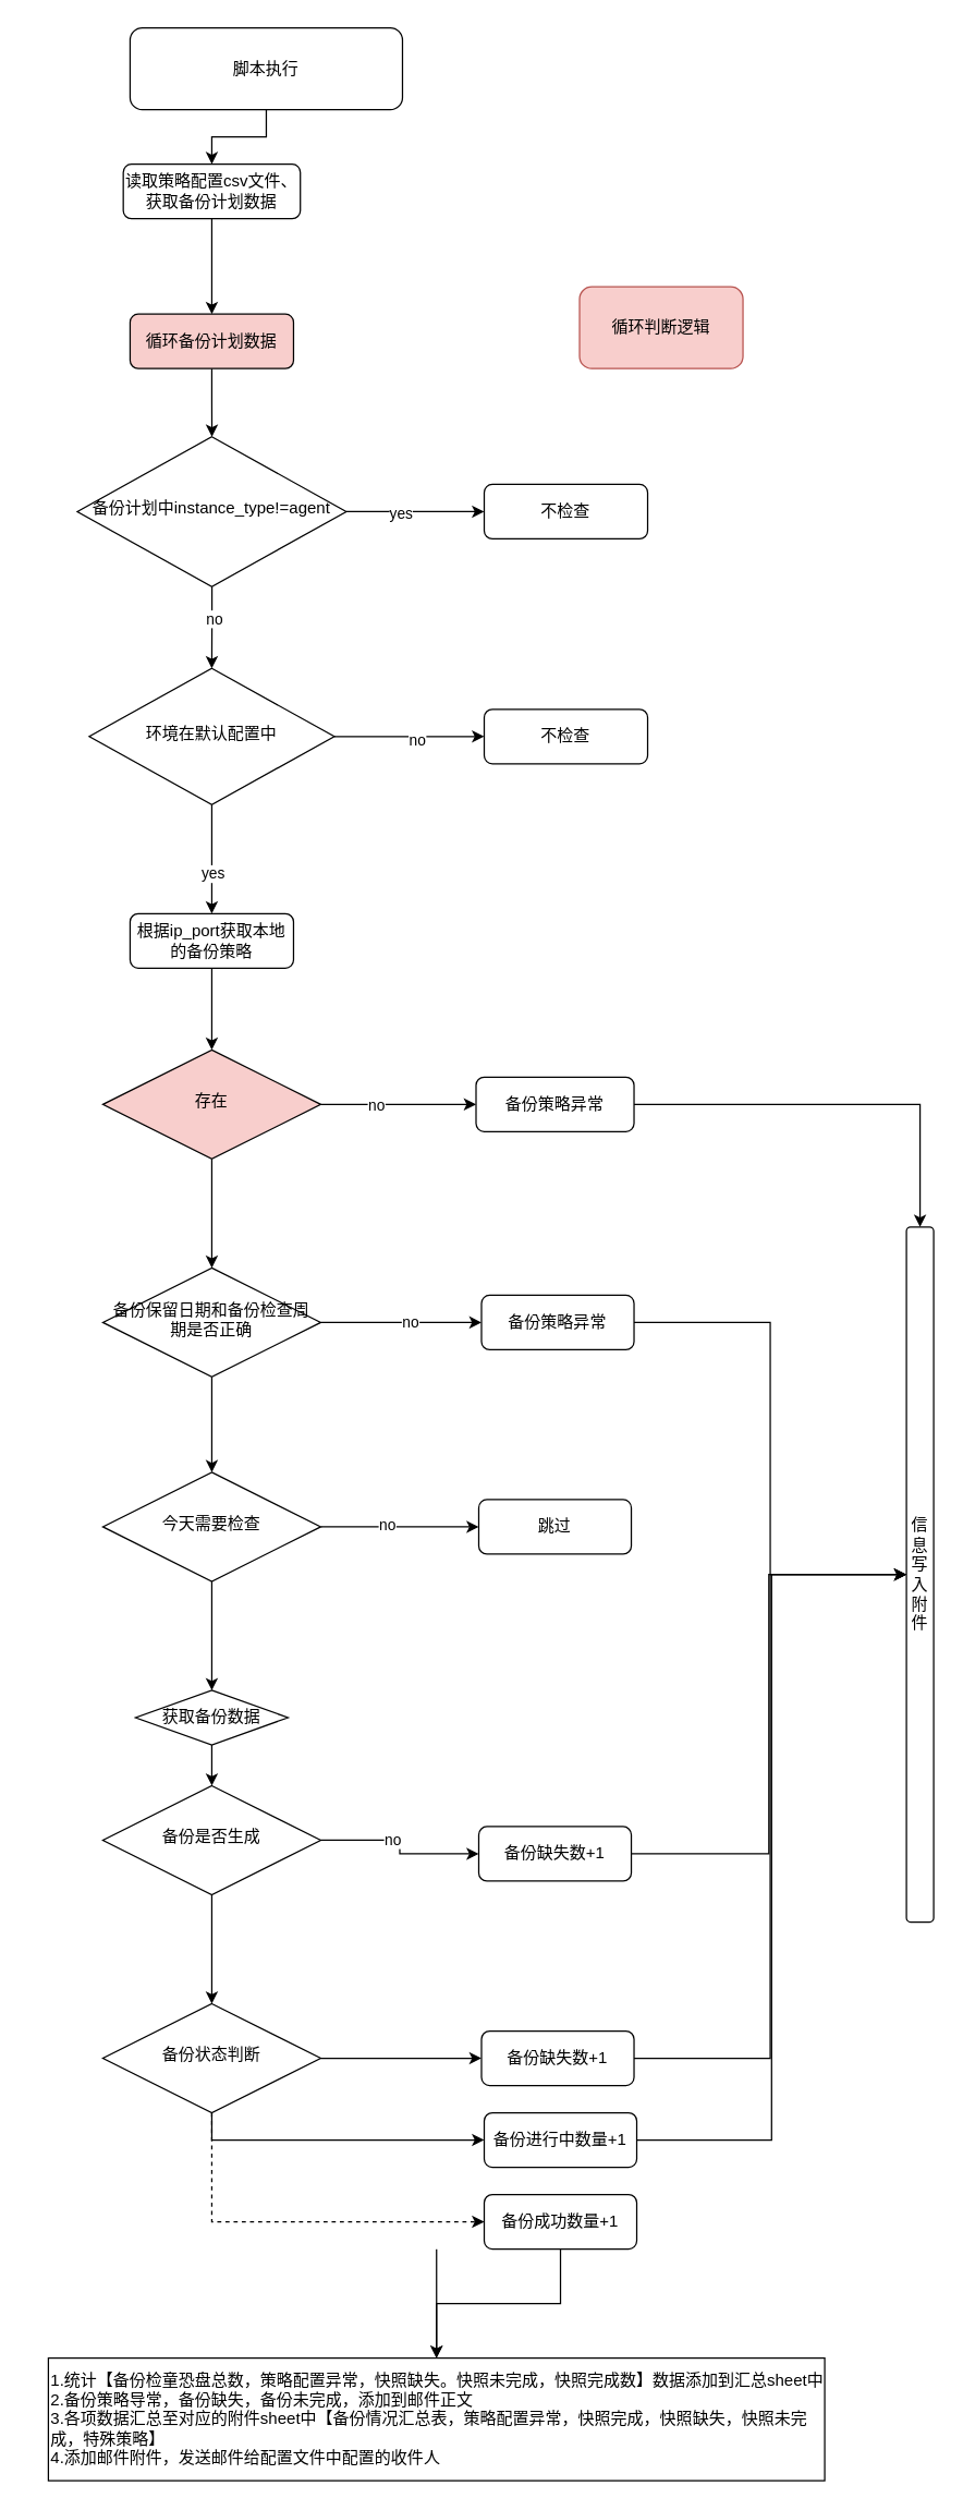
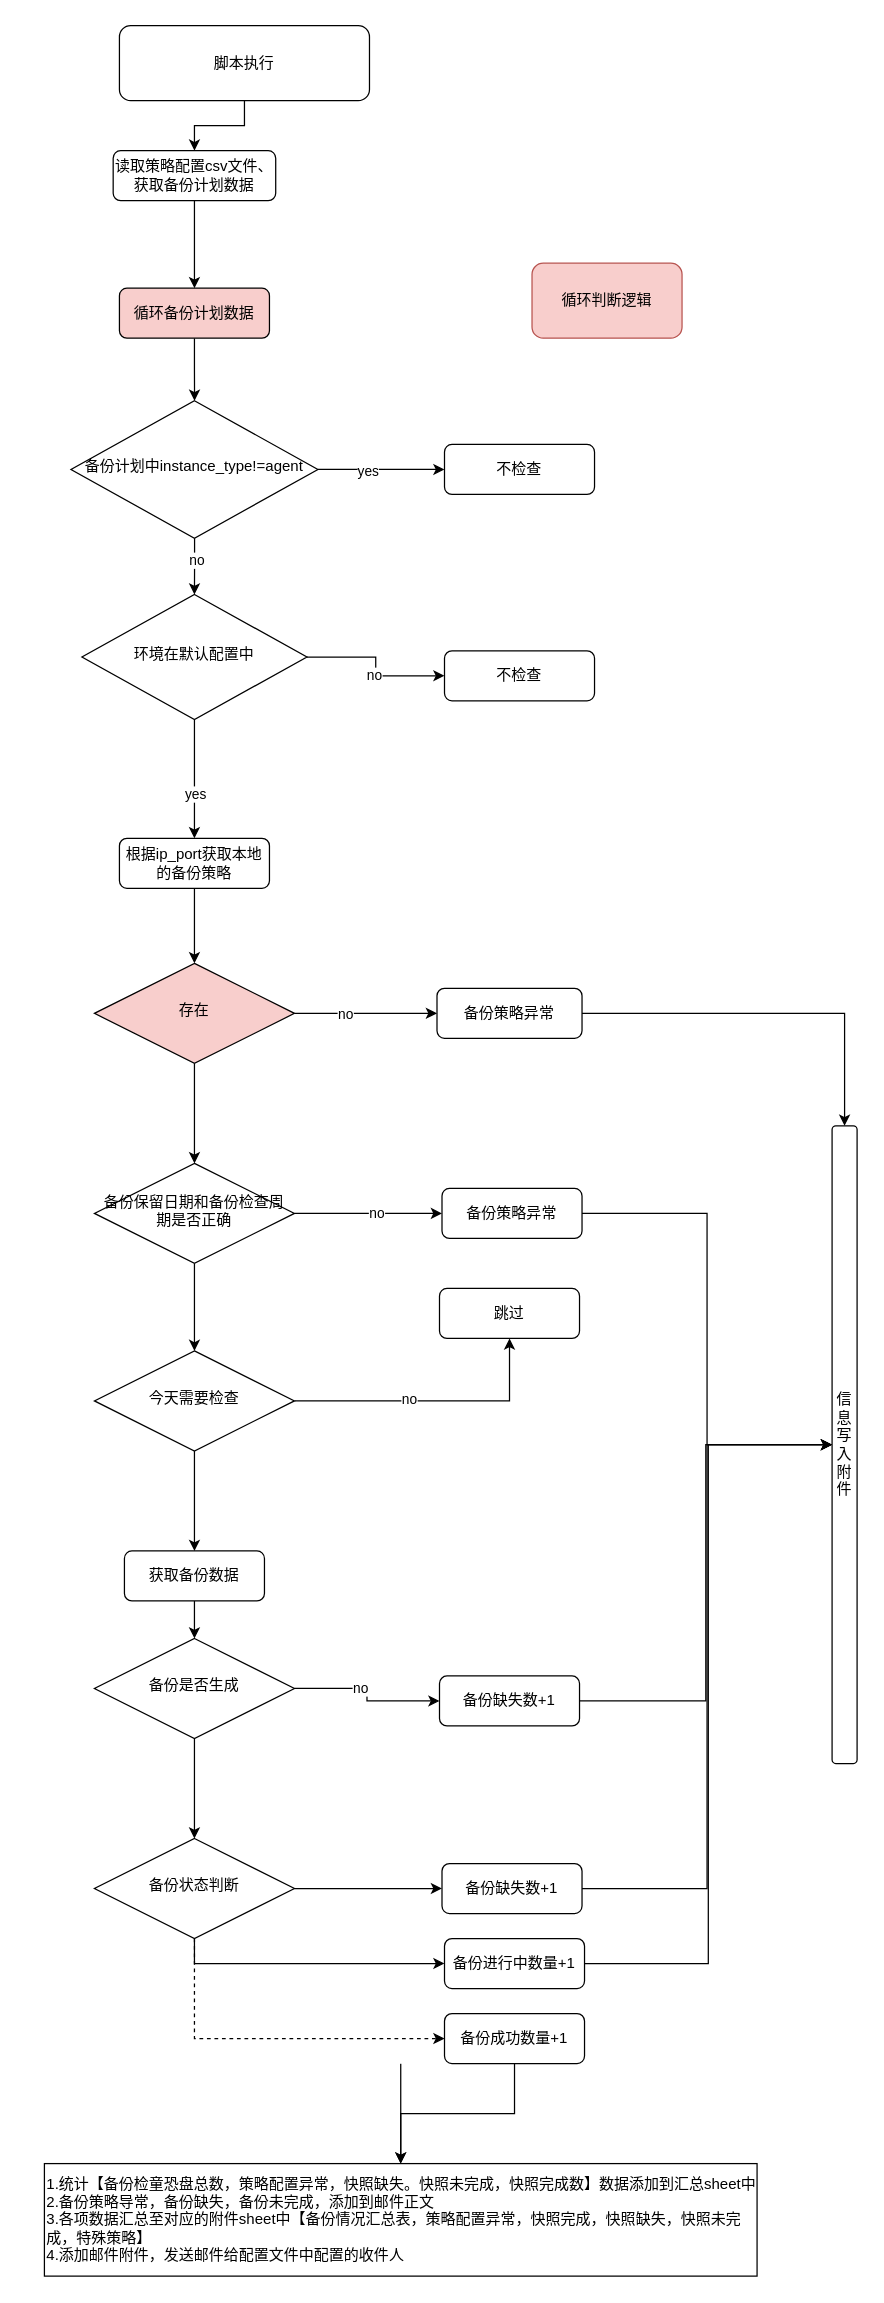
  <mxCell id="0" />
  <mxCell id="1" parent="0" />
  <mxCell id="2" value="" style="edgeStyle=orthogonalEdgeStyle;rounded=0;orthogonalLoop=1;jettySize=auto;html=1;" edge="1" parent="1" source="3" target="24"><mxGeometry relative="1" as="geometry" /></mxCell>
  <mxCell id="3" value="" style="rounded=0;whiteSpace=wrap;html=1;glass=0;labelBackgroundColor=none;strokeColor=none;gradientColor=none;" vertex="1" parent="1"><mxGeometry x="20" y="170" width="600" height="1480" as="geometry" /></mxCell>
  <mxCell id="4" value="" style="edgeStyle=orthogonalEdgeStyle;rounded=0;orthogonalLoop=1;jettySize=auto;html=1;" parent="1" source="5" target="14" edge="1"><mxGeometry relative="1" as="geometry" /></mxCell>
  <mxCell id="5" value="脚本执行" style="rounded=1;whiteSpace=wrap;html=1;fontSize=12;glass=0;strokeWidth=1;shadow=0;" parent="1" vertex="1"><mxGeometry x="95" y="20" width="200" height="60" as="geometry" /></mxCell>
  <mxCell id="6" style="edgeStyle=orthogonalEdgeStyle;rounded=0;orthogonalLoop=1;jettySize=auto;html=1;entryX=0;entryY=0.5;entryDx=0;entryDy=0;" parent="1" source="10" target="15" edge="1"><mxGeometry relative="1" as="geometry" /></mxCell>
  <mxCell id="7" value="yes" style="edgeLabel;html=1;align=center;verticalAlign=middle;resizable=0;points=[];" parent="6" vertex="1" connectable="0"><mxGeometry x="-0.203" y="-1" relative="1" as="geometry"><mxPoint as="offset" /></mxGeometry></mxCell>
  <mxCell id="8" value="" style="edgeStyle=orthogonalEdgeStyle;rounded=0;orthogonalLoop=1;jettySize=auto;html=1;" parent="1" source="10" target="20" edge="1"><mxGeometry relative="1" as="geometry" /></mxCell>
  <mxCell id="9" value="no" style="edgeLabel;html=1;align=center;verticalAlign=middle;resizable=0;points=[];" parent="8" vertex="1" connectable="0"><mxGeometry x="-0.2" y="1" relative="1" as="geometry"><mxPoint as="offset" /></mxGeometry></mxCell>
  <mxCell id="10" value="备份计划中instance_type!=agent" style="rhombus;whiteSpace=wrap;html=1;shadow=0;fontFamily=Helvetica;fontSize=12;align=center;strokeWidth=1;spacing=6;spacingTop=-4;" parent="1" vertex="1"><mxGeometry x="56.25" y="320" width="197.5" height="110" as="geometry" /></mxCell>
  <mxCell id="11" value="" style="edgeStyle=orthogonalEdgeStyle;rounded=0;orthogonalLoop=1;jettySize=auto;html=1;" parent="1" source="12" target="10" edge="1"><mxGeometry relative="1" as="geometry" /></mxCell>
  <mxCell id="12" value="循环备份计划数据" style="rounded=1;whiteSpace=wrap;html=1;fontSize=12;glass=0;strokeWidth=1;shadow=0;fillColor=#f8cecc;" parent="1" vertex="1"><mxGeometry x="95" y="230" width="120" height="40" as="geometry" /></mxCell>
  <mxCell id="13" value="" style="edgeStyle=orthogonalEdgeStyle;rounded=0;orthogonalLoop=1;jettySize=auto;html=1;" parent="1" source="14" target="12" edge="1"><mxGeometry relative="1" as="geometry" /></mxCell>
  <mxCell id="14" value="读取策略配置csv文件、获取备份计划数据" style="rounded=1;whiteSpace=wrap;html=1;fontSize=12;glass=0;strokeWidth=1;shadow=0;" parent="1" vertex="1"><mxGeometry x="90" y="120" width="130" height="40" as="geometry" /></mxCell>
  <mxCell id="15" value="不检查" style="rounded=1;whiteSpace=wrap;html=1;fontSize=12;glass=0;strokeWidth=1;shadow=0;" parent="1" vertex="1"><mxGeometry x="355" y="355" width="120" height="40" as="geometry" /></mxCell>
  <mxCell id="16" value="" style="edgeStyle=orthogonalEdgeStyle;rounded=0;orthogonalLoop=1;jettySize=auto;html=1;" parent="1" source="20" target="21" edge="1"><mxGeometry relative="1" as="geometry" /></mxCell>
  <mxCell id="17" value="no" style="edgeLabel;html=1;align=center;verticalAlign=middle;resizable=0;points=[];" parent="16" vertex="1" connectable="0"><mxGeometry x="0.096" y="-2" relative="1" as="geometry"><mxPoint as="offset" /></mxGeometry></mxCell>
  <mxCell id="18" value="" style="edgeStyle=orthogonalEdgeStyle;rounded=0;orthogonalLoop=1;jettySize=auto;html=1;entryX=0.5;entryY=0;entryDx=0;entryDy=0;" parent="1" source="20" target="26" edge="1"><mxGeometry relative="1" as="geometry" /></mxCell>
  <mxCell id="19" value="yes" style="edgeLabel;html=1;align=center;verticalAlign=middle;resizable=0;points=[];" parent="18" vertex="1" connectable="0"><mxGeometry x="0.24" relative="1" as="geometry"><mxPoint as="offset" /></mxGeometry></mxCell>
- <mxCell id="20" value="环境在默认配置中" style="rhombus;whiteSpace=wrap;html=1;shadow=0;fontFamily=Helvetica;fontSize=12;align=center;strokeWidth=1;spacing=6;spacingTop=-4;" parent="1" vertex="1"><mxGeometry x="65" y="490" width="180" height="100" as="geometry" /></mxCell>
+ <mxCell id="20" value="环境在默认配置中" style="rhombus;whiteSpace=wrap;html=1;shadow=0;fontFamily=Helvetica;fontSize=12;align=center;strokeWidth=1;spacing=6;spacingTop=-4;" parent="1" vertex="1"><mxGeometry x="65" y="475" width="180" height="100" as="geometry" /></mxCell>
  <mxCell id="21" value="不检查" style="rounded=1;whiteSpace=wrap;html=1;fontSize=12;glass=0;strokeWidth=1;shadow=0;" parent="1" vertex="1"><mxGeometry x="355" y="520" width="120" height="40" as="geometry" /></mxCell>
  <mxCell id="22" value="信息写入附件" style="rounded=1;whiteSpace=wrap;html=1;" parent="1" vertex="1"><mxGeometry x="665" y="900" width="20" height="510" as="geometry" /></mxCell>
  <mxCell id="23" value="循环判断逻辑" style="rounded=1;whiteSpace=wrap;html=1;fillColor=#f8cecc;strokeColor=#b85450;" parent="1" vertex="1"><mxGeometry x="425" y="210" width="120" height="60" as="geometry" /></mxCell>
  <mxCell id="24" value="1.统计【备份检童恐盘总数，策略配置异常，快照缺失。快照未完成，快照完成数】数据添加到汇总sheet中&lt;br&gt;2.备份策略导常，备份缺失，备份未完成，添加到邮件正文&lt;br&gt;3.各项数据汇总至对应的附件sheet中【备份情况汇总表，策略配置异常，快照完成，快照缺失，快照未完成，特殊策略】&lt;br&gt;4.添加邮件附件，发送邮件给配置文件中配置的收件人" style="rounded=0;whiteSpace=wrap;html=1;align=left;" parent="1" vertex="1"><mxGeometry x="35" y="1730" width="570" height="90" as="geometry" /></mxCell>
  <mxCell id="25" value="" style="edgeStyle=orthogonalEdgeStyle;rounded=0;orthogonalLoop=1;jettySize=auto;html=1;" edge="1" parent="1" source="26" target="30"><mxGeometry relative="1" as="geometry" /></mxCell>
  <mxCell id="26" value="根据ip_port获取本地的备份策略" style="rounded=1;whiteSpace=wrap;html=1;fontSize=12;glass=0;strokeWidth=1;shadow=0;" vertex="1" parent="1"><mxGeometry x="95" y="670" width="120" height="40" as="geometry" /></mxCell>
  <mxCell id="27" value="" style="edgeStyle=orthogonalEdgeStyle;rounded=0;orthogonalLoop=1;jettySize=auto;html=1;" edge="1" parent="1" source="30" target="32"><mxGeometry relative="1" as="geometry" /></mxCell>
  <mxCell id="28" value="no" style="edgeLabel;html=1;align=center;verticalAlign=middle;resizable=0;points=[];" vertex="1" connectable="0" parent="27"><mxGeometry x="-0.3" relative="1" as="geometry"><mxPoint as="offset" /></mxGeometry></mxCell>
  <mxCell id="29" value="" style="edgeStyle=orthogonalEdgeStyle;rounded=0;orthogonalLoop=1;jettySize=auto;html=1;" edge="1" parent="1" source="30" target="36"><mxGeometry relative="1" as="geometry" /></mxCell>
  <mxCell id="30" value="存在" style="rhombus;whiteSpace=wrap;html=1;shadow=0;fontFamily=Helvetica;fontSize=12;align=center;strokeWidth=1;spacing=6;spacingTop=-4;fillColor=#f8cecc;" vertex="1" parent="1"><mxGeometry x="75" y="770" width="160" height="80" as="geometry" /></mxCell>
  <mxCell id="31" style="edgeStyle=orthogonalEdgeStyle;rounded=0;orthogonalLoop=1;jettySize=auto;html=1;entryX=0.5;entryY=0;entryDx=0;entryDy=0;" edge="1" parent="1" source="32" target="22"><mxGeometry relative="1" as="geometry" /></mxCell>
  <mxCell id="32" value="备份策略异常" style="rounded=1;whiteSpace=wrap;html=1;fontSize=12;glass=0;strokeWidth=1;shadow=0;" vertex="1" parent="1"><mxGeometry x="349" y="790" width="116" height="40" as="geometry" /></mxCell>
  <mxCell id="33" value="" style="edgeStyle=orthogonalEdgeStyle;rounded=0;orthogonalLoop=1;jettySize=auto;html=1;" edge="1" parent="1" source="36" target="38"><mxGeometry relative="1" as="geometry" /></mxCell>
  <mxCell id="34" value="no" style="edgeLabel;html=1;align=center;verticalAlign=middle;resizable=0;points=[];" vertex="1" connectable="0" parent="33"><mxGeometry x="0.098" y="1" relative="1" as="geometry"><mxPoint as="offset" /></mxGeometry></mxCell>
  <mxCell id="35" value="" style="edgeStyle=orthogonalEdgeStyle;rounded=0;orthogonalLoop=1;jettySize=auto;html=1;" edge="1" parent="1" source="36" target="42"><mxGeometry relative="1" as="geometry" /></mxCell>
  <mxCell id="36" value="备份保留日期和备份检查周期是否正确" style="rhombus;whiteSpace=wrap;html=1;shadow=0;fontFamily=Helvetica;fontSize=12;align=center;strokeWidth=1;spacing=6;spacingTop=-4;" vertex="1" parent="1"><mxGeometry x="75" y="930" width="160" height="80" as="geometry" /></mxCell>
  <mxCell id="37" style="edgeStyle=orthogonalEdgeStyle;rounded=0;orthogonalLoop=1;jettySize=auto;html=1;entryX=0;entryY=0.5;entryDx=0;entryDy=0;" edge="1" parent="1" source="38" target="22"><mxGeometry relative="1" as="geometry" /></mxCell>
  <mxCell id="38" value="备份策略异常" style="rounded=1;whiteSpace=wrap;html=1;fontSize=12;glass=0;strokeWidth=1;shadow=0;" vertex="1" parent="1"><mxGeometry x="353" y="950" width="112" height="40" as="geometry" /></mxCell>
  <mxCell id="39" value="" style="edgeStyle=orthogonalEdgeStyle;rounded=0;orthogonalLoop=1;jettySize=auto;html=1;" edge="1" parent="1" source="42" target="43"><mxGeometry relative="1" as="geometry" /></mxCell>
  <mxCell id="40" value="no" style="edgeLabel;html=1;align=center;verticalAlign=middle;resizable=0;points=[];" vertex="1" connectable="0" parent="39"><mxGeometry x="-0.18" y="2" relative="1" as="geometry"><mxPoint as="offset" /></mxGeometry></mxCell>
  <mxCell id="41" value="" style="edgeStyle=orthogonalEdgeStyle;rounded=0;orthogonalLoop=1;jettySize=auto;html=1;" edge="1" parent="1" source="42" target="45"><mxGeometry relative="1" as="geometry" /></mxCell>
  <mxCell id="42" value="今天需要检查" style="rhombus;whiteSpace=wrap;html=1;shadow=0;fontFamily=Helvetica;fontSize=12;align=center;strokeWidth=1;spacing=6;spacingTop=-4;" vertex="1" parent="1"><mxGeometry x="75" y="1080" width="160" height="80" as="geometry" /></mxCell>
- <mxCell id="43" value="跳过" style="rounded=1;whiteSpace=wrap;html=1;fontSize=12;glass=0;strokeWidth=1;shadow=0;" vertex="1" parent="1"><mxGeometry x="351" y="1100" width="112" height="40" as="geometry" /></mxCell>
+ <mxCell id="43" value="跳过" style="rounded=1;whiteSpace=wrap;html=1;fontSize=12;glass=0;strokeWidth=1;shadow=0;" vertex="1" parent="1"><mxGeometry x="351" y="1030" width="112" height="40" as="geometry" /></mxCell>
  <mxCell id="44" value="" style="edgeStyle=orthogonalEdgeStyle;rounded=0;orthogonalLoop=1;jettySize=auto;html=1;" edge="1" parent="1" source="45" target="49"><mxGeometry relative="1" as="geometry" /></mxCell>
- <mxCell id="45" value="获取备份数据" style="rhombus;whiteSpace=wrap;html=1;fontSize=12;glass=0;strokeWidth=1;shadow=0;" vertex="1" parent="1"><mxGeometry x="99" y="1240" width="112" height="40" as="geometry" /></mxCell>
+ <mxCell id="45" value="获取备份数据" style="rounded=1;whiteSpace=wrap;html=1;fontSize=12;glass=0;strokeWidth=1;shadow=0;" vertex="1" parent="1"><mxGeometry x="99" y="1240" width="112" height="40" as="geometry" /></mxCell>
  <mxCell id="46" value="" style="edgeStyle=orthogonalEdgeStyle;rounded=0;orthogonalLoop=1;jettySize=auto;html=1;" edge="1" parent="1" source="49" target="53"><mxGeometry relative="1" as="geometry" /></mxCell>
  <mxCell id="47" value="" style="edgeStyle=orthogonalEdgeStyle;rounded=0;orthogonalLoop=1;jettySize=auto;html=1;" edge="1" parent="1" source="49" target="55"><mxGeometry relative="1" as="geometry" /></mxCell>
  <mxCell id="48" value="no" style="edgeLabel;html=1;align=center;verticalAlign=middle;resizable=0;points=[];" vertex="1" connectable="0" parent="47"><mxGeometry x="-0.18" y="1" relative="1" as="geometry"><mxPoint as="offset" /></mxGeometry></mxCell>
  <mxCell id="49" value="备份是否生成" style="rhombus;whiteSpace=wrap;html=1;shadow=0;fontFamily=Helvetica;fontSize=12;align=center;strokeWidth=1;spacing=6;spacingTop=-4;" vertex="1" parent="1"><mxGeometry x="75" y="1310" width="160" height="80" as="geometry" /></mxCell>
  <mxCell id="50" style="edgeStyle=orthogonalEdgeStyle;rounded=0;orthogonalLoop=1;jettySize=auto;html=1;entryX=0;entryY=0.5;entryDx=0;entryDy=0;" edge="1" parent="1" source="53" target="57"><mxGeometry relative="1" as="geometry" /></mxCell>
  <mxCell id="51" style="edgeStyle=orthogonalEdgeStyle;rounded=0;orthogonalLoop=1;jettySize=auto;html=1;entryX=0;entryY=0.5;entryDx=0;entryDy=0;" edge="1" parent="1" source="53" target="61"><mxGeometry relative="1" as="geometry"><Array as="points"><mxPoint x="155" y="1570" /></Array></mxGeometry></mxCell>
  <mxCell id="52" style="edgeStyle=orthogonalEdgeStyle;rounded=0;orthogonalLoop=1;jettySize=auto;html=1;entryX=0;entryY=0.5;entryDx=0;entryDy=0;dashed=1;" edge="1" parent="1" source="53" target="59"><mxGeometry relative="1" as="geometry"><Array as="points"><mxPoint x="155" y="1630" /></Array></mxGeometry></mxCell>
  <mxCell id="53" value="备份状态判断" style="rhombus;whiteSpace=wrap;html=1;shadow=0;fontFamily=Helvetica;fontSize=12;align=center;strokeWidth=1;spacing=6;spacingTop=-4;" vertex="1" parent="1"><mxGeometry x="75" y="1470" width="160" height="80" as="geometry" /></mxCell>
  <mxCell id="54" style="edgeStyle=orthogonalEdgeStyle;rounded=0;orthogonalLoop=1;jettySize=auto;html=1;entryX=0;entryY=0.5;entryDx=0;entryDy=0;" edge="1" parent="1" source="55" target="22"><mxGeometry relative="1" as="geometry" /></mxCell>
  <mxCell id="55" value="备份缺失数+1" style="rounded=1;whiteSpace=wrap;html=1;fontSize=12;glass=0;strokeWidth=1;shadow=0;" vertex="1" parent="1"><mxGeometry x="351" y="1340" width="112" height="40" as="geometry" /></mxCell>
  <mxCell id="56" style="edgeStyle=orthogonalEdgeStyle;rounded=0;orthogonalLoop=1;jettySize=auto;html=1;entryX=0;entryY=0.5;entryDx=0;entryDy=0;" edge="1" parent="1" source="57" target="22"><mxGeometry relative="1" as="geometry" /></mxCell>
  <mxCell id="57" value="备份缺失数+1" style="rounded=1;whiteSpace=wrap;html=1;fontSize=12;glass=0;strokeWidth=1;shadow=0;" vertex="1" parent="1"><mxGeometry x="353" y="1490" width="112" height="40" as="geometry" /></mxCell>
  <mxCell id="58" style="edgeStyle=orthogonalEdgeStyle;rounded=0;orthogonalLoop=1;jettySize=auto;html=1;" edge="1" parent="1" source="59" target="24"><mxGeometry relative="1" as="geometry" /></mxCell>
  <mxCell id="59" value="备份成功数量+1" style="rounded=1;whiteSpace=wrap;html=1;fontSize=12;glass=0;strokeWidth=1;shadow=0;" vertex="1" parent="1"><mxGeometry x="355" y="1610" width="112" height="40" as="geometry" /></mxCell>
  <mxCell id="60" style="edgeStyle=orthogonalEdgeStyle;rounded=0;orthogonalLoop=1;jettySize=auto;html=1;entryX=0;entryY=0.5;entryDx=0;entryDy=0;" edge="1" parent="1" source="61" target="22"><mxGeometry relative="1" as="geometry" /></mxCell>
  <mxCell id="61" value="备份进行中数量+1" style="rounded=1;whiteSpace=wrap;html=1;fontSize=12;glass=0;strokeWidth=1;shadow=0;" vertex="1" parent="1"><mxGeometry x="355" y="1550" width="112" height="40" as="geometry" /></mxCell>
